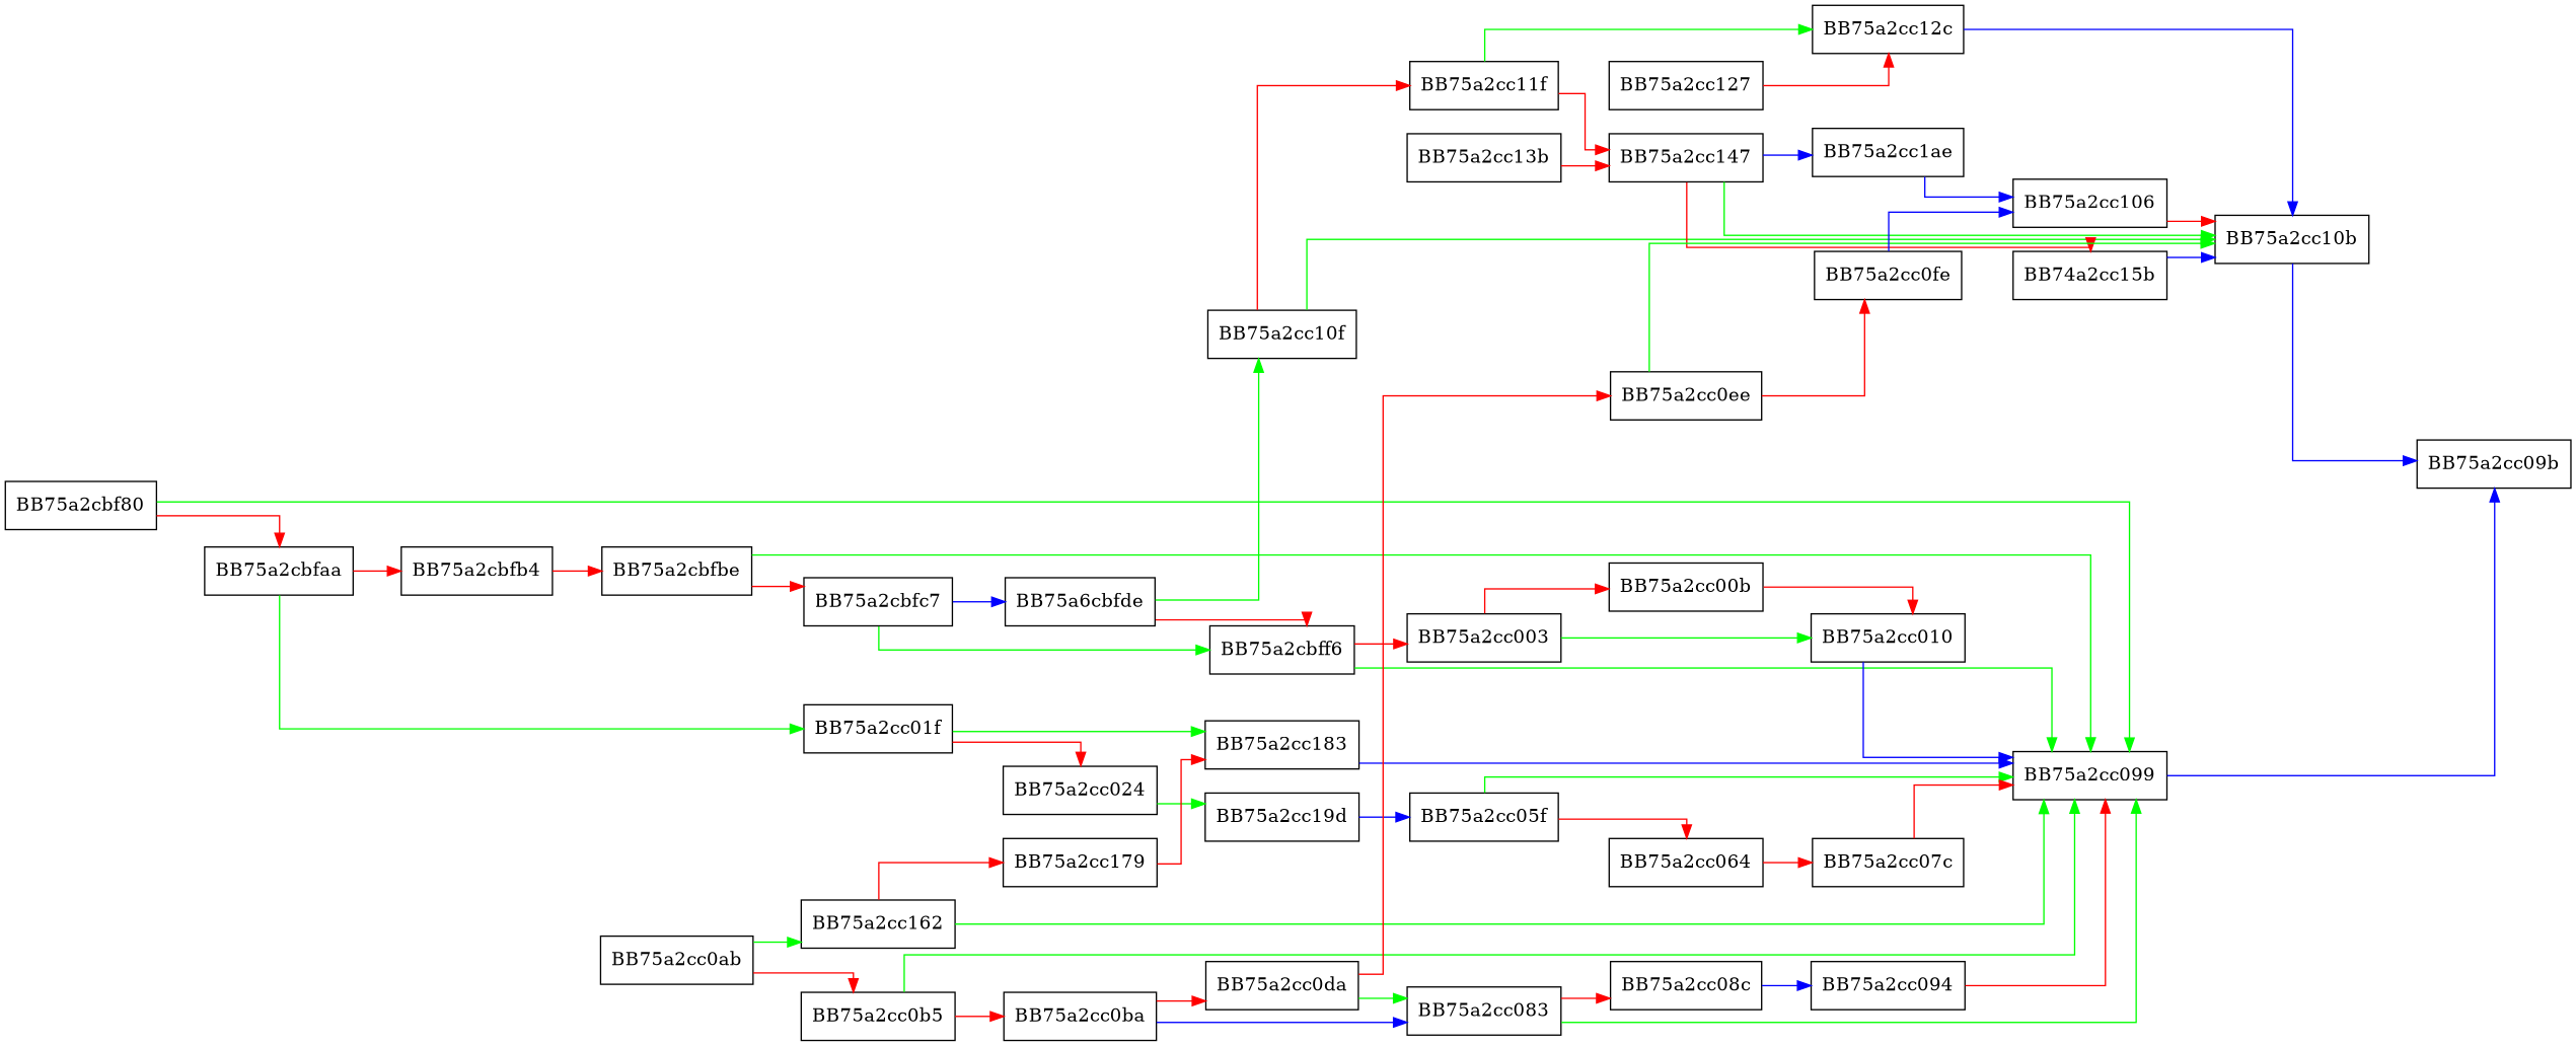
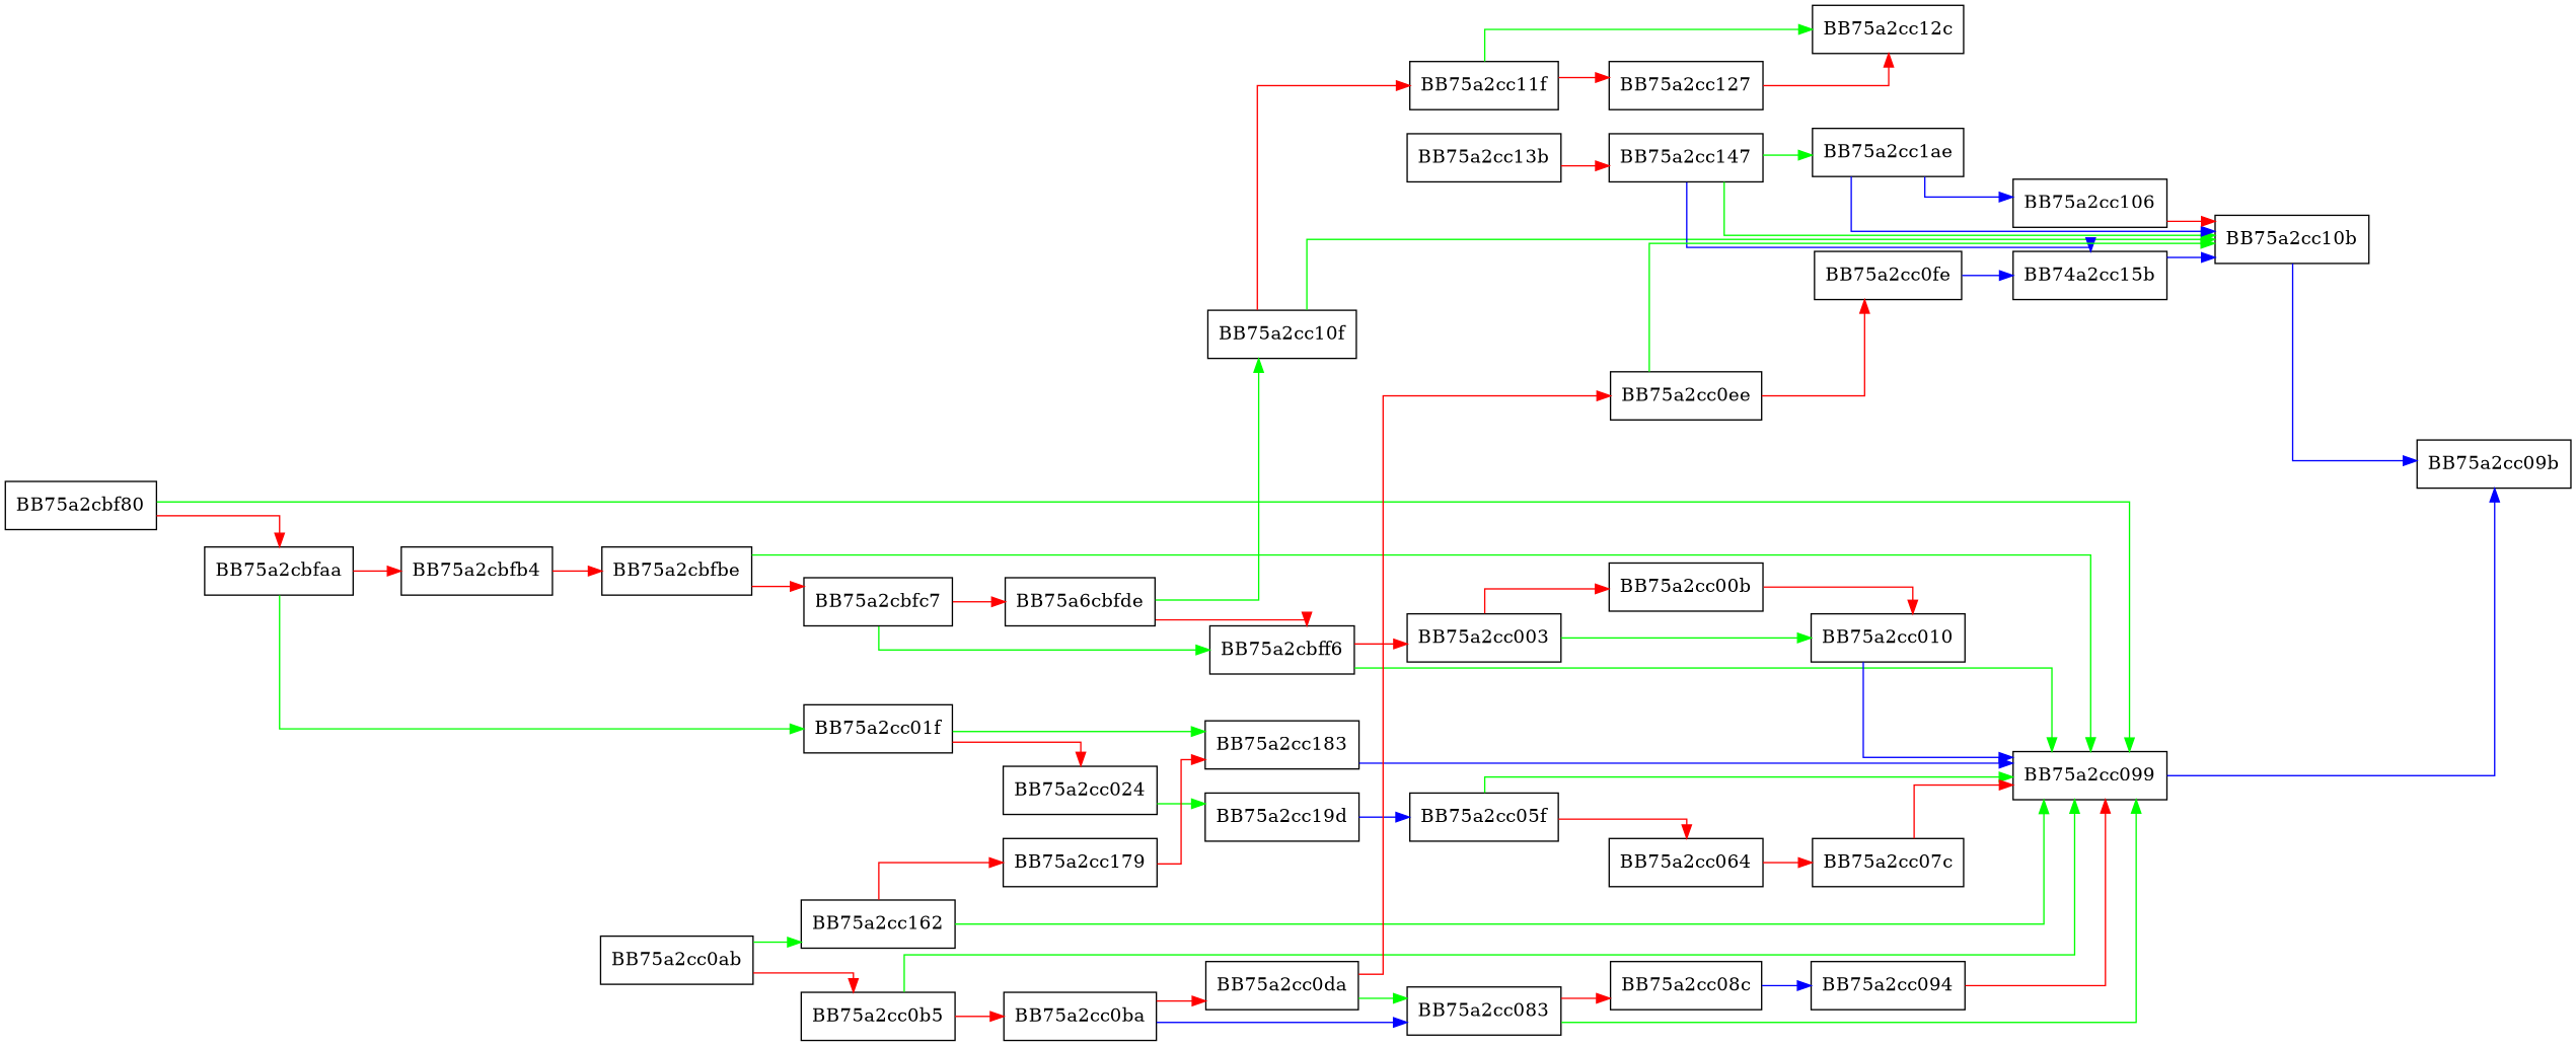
  digraph {
    rankdir=LR
    splines=ortho
    node [shape=box]
    edge [color=red]
    BB75a2cbf80
    BB75a2cc099
    BB75a2cbfaa
    BB75a2cc09b
    BB75a2cc01f
    BB75a2cbfb4
    BB75a2cc024
    BB75a2cc183
    BB75a2cbfbe
    BB75a2cc19d
    BB75a2cc0ab
    BB75a2cc162
    BB75a2cc0b5
    BB75a2cbfc7
    BB75a2cc179
    BB75a2cc0ba
    BB75a2cbff6
    n18 [label=BB75a6cbfde]
    BB75a2cc003
    BB75a2cc10f
    BB75a2cc010
    BB75a2cc00b
    BB75a2cc10b
    BB75a2cc11f
    BB75a2cc12c
    BB75a2cc127
    BB75a2cc05f
    BB75a2cc064
    BB75a2cc13b
    BB75a2cc147
    BB75a2cc1ae
    n32 [label=BB74a2cc15b]
    BB75a2cc07c
    BB75a2cc094
    BB75a2cc083
    BB75a2cc08c
    BB75a2cc0da
    BB75a2cc0ee
    BB75a2cc0fe
    BB75a2cc106
    BB75a2cbf80 -> BB75a2cc099 [color=green]
    BB75a2cbf80 -> BB75a2cbfaa
    BB75a2cc099 -> BB75a2cc09b [color=blue]
    BB75a2cbfaa -> BB75a2cc01f [color=green]
    BB75a2cbfaa -> BB75a2cbfb4
    BB75a2cc01f -> BB75a2cc024
    BB75a2cc01f -> BB75a2cc183 [color=green]
    BB75a2cbfb4 -> BB75a2cbfbe
    BB75a2cc024 -> BB75a2cc19d [color=green]
    BB75a2cc183 -> BB75a2cc099 [color=blue]
    BB75a2cbfbe -> BB75a2cc099 [color=green]
    BB75a2cbfbe -> BB75a2cbfc7
    BB75a2cc19d -> BB75a2cc05f [color=blue]
    BB75a2cc0ab -> BB75a2cc162 [color=green]
    BB75a2cc0ab -> BB75a2cc0b5
    BB75a2cc162 -> BB75a2cc099 [color=green]
    BB75a2cc162 -> BB75a2cc179
    BB75a2cc0b5 -> BB75a2cc099 [color=green]
    BB75a2cc0b5 -> BB75a2cc0ba
    BB75a2cbfc7 -> BB75a2cbff6 [color=green]
-   BB75a2cbfc7 -> n18 [color=blue]
+   BB75a2cbfc7 -> n18
    BB75a2cc179 -> BB75a2cc183
    BB75a2cc0ba -> BB75a2cc083 [color=blue]
    BB75a2cc0ba -> BB75a2cc0da
    BB75a2cbff6 -> BB75a2cc099 [color=green]
    BB75a2cbff6 -> BB75a2cc003
    n18 -> BB75a2cbff6
    n18 -> BB75a2cc10f [color=green]
    BB75a2cc003 -> BB75a2cc010 [color=green]
    BB75a2cc003 -> BB75a2cc00b
    BB75a2cc10f -> BB75a2cc10b [color=green]
    BB75a2cc10f -> BB75a2cc11f
    BB75a2cc010 -> BB75a2cc099 [color=blue]
    BB75a2cc00b -> BB75a2cc010
    BB75a2cc10b -> BB75a2cc09b [color=blue]
    BB75a2cc11f -> BB75a2cc12c [color=green]
-   BB75a2cc11f -> BB75a2cc147
-   BB75a2cc12c -> BB75a2cc10b [color=blue]
+   BB75a2cc11f -> BB75a2cc127
+   BB75a2cc1ae -> BB75a2cc10b [color=blue]
    BB75a2cc127 -> BB75a2cc12c
    BB75a2cc05f -> BB75a2cc099 [color=green]
    BB75a2cc05f -> BB75a2cc064
    BB75a2cc064 -> BB75a2cc07c
    BB75a2cc13b -> BB75a2cc147
    BB75a2cc147 -> BB75a2cc10b [color=green]
-   BB75a2cc147 -> BB75a2cc1ae [color=blue]
-   BB75a2cc147 -> n32
+   BB75a2cc147 -> BB75a2cc1ae [color=green]
+   BB75a2cc147 -> n32 [color=blue]
    BB75a2cc1ae -> BB75a2cc106 [color=blue]
    n32 -> BB75a2cc10b [color=blue]
    BB75a2cc07c -> BB75a2cc099
    BB75a2cc094 -> BB75a2cc099
    BB75a2cc083 -> BB75a2cc099 [color=green]
    BB75a2cc083 -> BB75a2cc08c
    BB75a2cc08c -> BB75a2cc094 [color=blue]
    BB75a2cc0da -> BB75a2cc083 [color=green]
    BB75a2cc0da -> BB75a2cc0ee
    BB75a2cc0ee -> BB75a2cc10b [color=green]
    BB75a2cc0ee -> BB75a2cc0fe
-   BB75a2cc0fe -> BB75a2cc106 [color=blue]
+   BB75a2cc0fe -> n32 [color=blue]
    BB75a2cc106 -> BB75a2cc10b
  }
